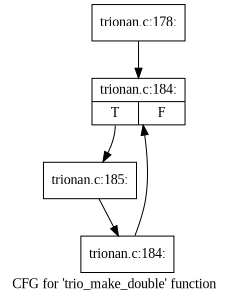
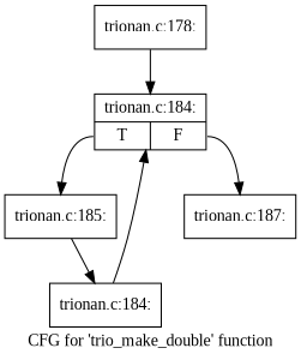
  digraph {
    label="CFG for 'trio_make_double' function"
    fontname="Liberation Serif"
    node [shape=record fontname="Liberation Serif"]
    edge [fontname="Liberation Serif"]
    n1 [label="{trionan.c:178:}"]
    n2 [label="{trionan.c:184:|{<s0>T|<s1>F}}"]
    n3 [label="{trionan.c:185:}"]
+   n4 [label="{trionan.c:187:}"]
    n5 [label="{trionan.c:184:}"]
    n1 -> n2
    n2 -> n3 [tailport=s0]
+   n2 -> n4 [tailport=s1]
    n3 -> n5
    n5 -> n2
  }
